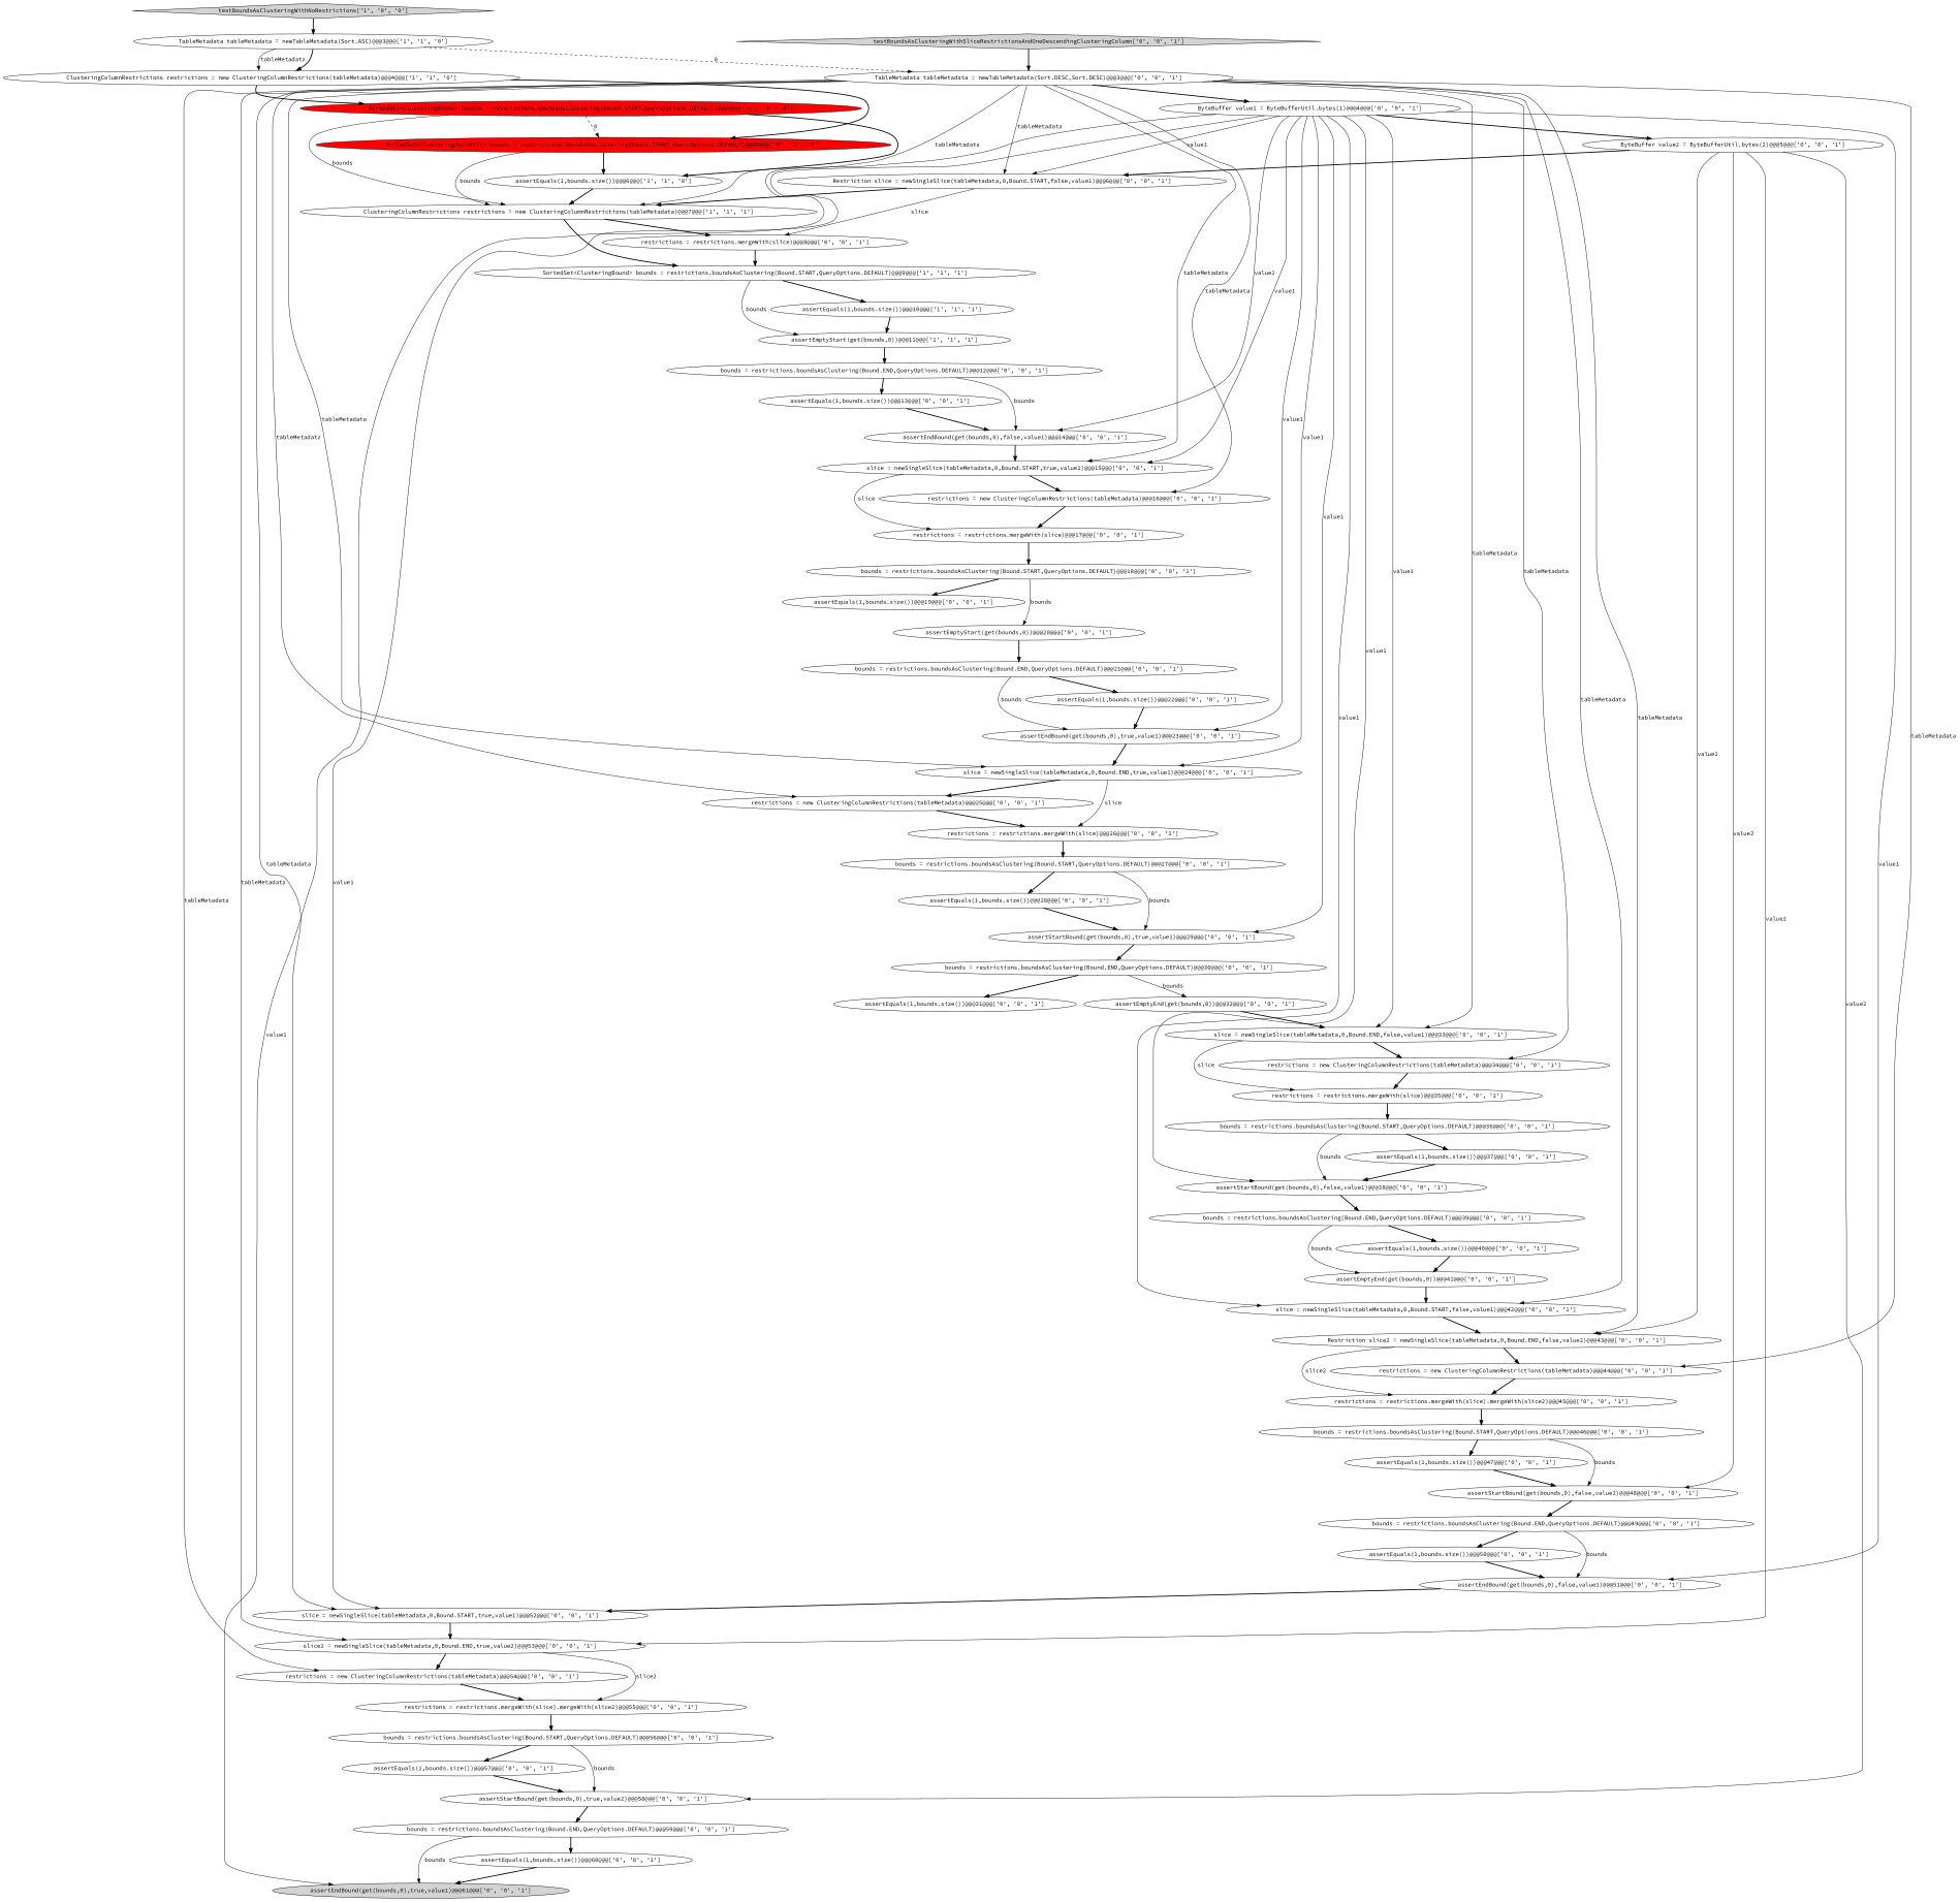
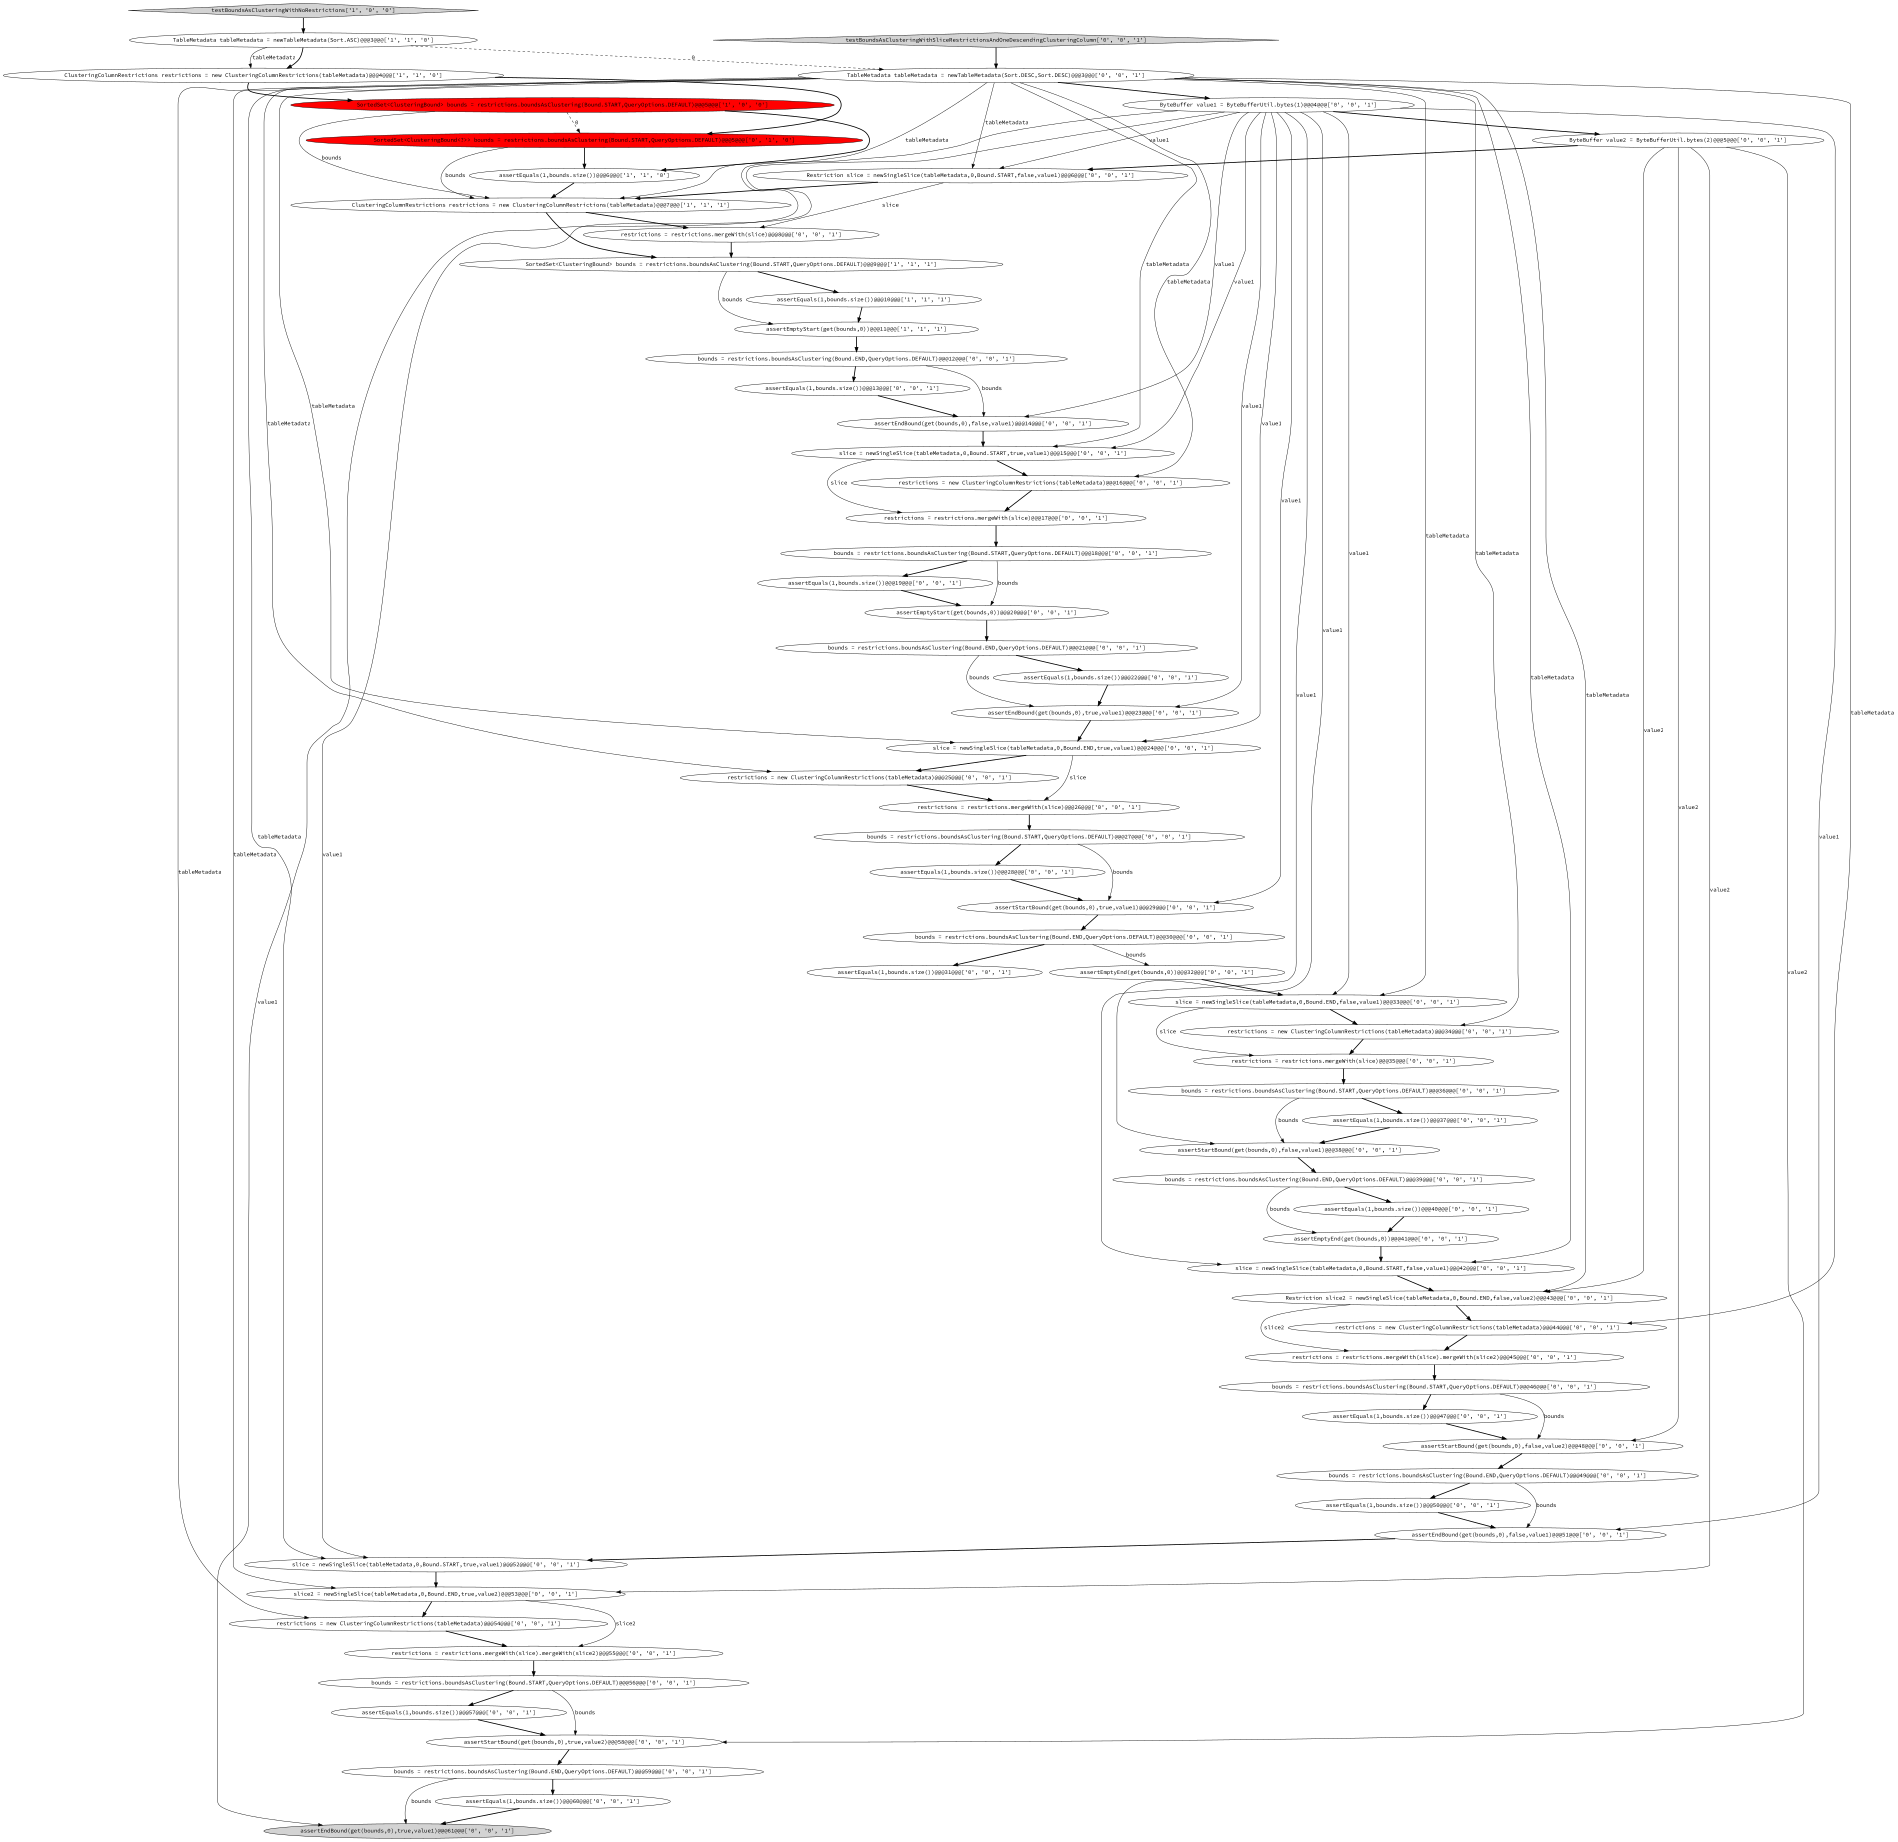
  digraph {
    fontname="Source Code Pro"
    node [fillcolor=white fontname="Source Code Pro" shape=ellipse style=filled]
    edge [fontname="Source Code Pro" style=bold]
    n1 [label="bounds = restrictions.boundsAsClustering(Bound.START,QueryOptions.DEFAULT)@@@18@@@['0', '0', '1']"]
    n2 [label="assertEquals(1,bounds.size())@@@19@@@['0', '0', '1']"]
    n3 [label="assertEmptyStart(get(bounds,0))@@@20@@@['0', '0', '1']"]
    n4 [label="bounds = restrictions.boundsAsClustering(Bound.END,QueryOptions.DEFAULT)@@@21@@@['0', '0', '1']"]
    n5 [fillcolor=red label="SortedSet<ClusteringBound<?>> bounds = restrictions.boundsAsClustering(Bound.START,QueryOptions.DEFAULT)@@@5@@@['0', '1', '0']"]
    n6 [label="assertEquals(1,bounds.size())@@@6@@@['1', '1', '0']"]
    n7 [label="ClusteringColumnRestrictions restrictions = new ClusteringColumnRestrictions(tableMetadata)@@@7@@@['1', '1', '1']"]
    n8 [label="restrictions = restrictions.mergeWith(slice)@@@8@@@['0', '0', '1']"]
    n9 [label="SortedSet<ClusteringBound> bounds = restrictions.boundsAsClustering(Bound.START,QueryOptions.DEFAULT)@@@9@@@['1', '1', '1']"]
    n10 [fillcolor=lightgray label="testBoundsAsClusteringWithSliceRestrictionsAndOneDescendingClusteringColumn['0', '0', '1']" shape=diamond]
    n11 [label="TableMetadata tableMetadata = newTableMetadata(Sort.DESC,Sort.DESC)@@@3@@@['0', '0', '1']"]
    n12 [label="restrictions = new ClusteringColumnRestrictions(tableMetadata)@@@25@@@['0', '0', '1']"]
    n13 [label="restrictions = new ClusteringColumnRestrictions(tableMetadata)@@@54@@@['0', '0', '1']"]
    n14 [label="slice = newSingleSlice(tableMetadata,0,Bound.END,false,value1)@@@33@@@['0', '0', '1']"]
    n15 [label="restrictions = new ClusteringColumnRestrictions(tableMetadata)@@@34@@@['0', '0', '1']"]
    n16 [label="restrictions = new ClusteringColumnRestrictions(tableMetadata)@@@16@@@['0', '0', '1']"]
    n17 [label="ByteBuffer value1 = ByteBufferUtil.bytes(1)@@@4@@@['0', '0', '1']"]
    n18 [label="slice = newSingleSlice(tableMetadata,0,Bound.START,true,value1)@@@52@@@['0', '0', '1']"]
    n19 [label="slice2 = newSingleSlice(tableMetadata,0,Bound.END,true,value2)@@@53@@@['0', '0', '1']"]
    n20 [label="slice = newSingleSlice(tableMetadata,0,Bound.START,false,value1)@@@42@@@['0', '0', '1']"]
    n21 [label="slice = newSingleSlice(tableMetadata,0,Bound.START,true,value1)@@@15@@@['0', '0', '1']"]
    n22 [label="Restriction slice2 = newSingleSlice(tableMetadata,0,Bound.END,false,value2)@@@43@@@['0', '0', '1']"]
    n23 [label="restrictions = new ClusteringColumnRestrictions(tableMetadata)@@@44@@@['0', '0', '1']"]
    n24 [label="slice = newSingleSlice(tableMetadata,0,Bound.END,true,value1)@@@24@@@['0', '0', '1']"]
    n25 [label="Restriction slice = newSingleSlice(tableMetadata,0,Bound.START,false,value1)@@@6@@@['0', '0', '1']"]
    n26 [label="bounds = restrictions.boundsAsClustering(Bound.START,QueryOptions.DEFAULT)@@@36@@@['0', '0', '1']"]
    n27 [label="assertStartBound(get(bounds,0),false,value1)@@@38@@@['0', '0', '1']"]
    n28 [label="assertEquals(1,bounds.size())@@@37@@@['0', '0', '1']"]
    n29 [label="bounds = restrictions.boundsAsClustering(Bound.END,QueryOptions.DEFAULT)@@@39@@@['0', '0', '1']"]
    n30 [fillcolor=lightgray label="testBoundsAsClusteringWithNoRestrictions['1', '0', '0']" shape=diamond]
    n31 [label="TableMetadata tableMetadata = newTableMetadata(Sort.ASC)@@@3@@@['1', '1', '0']"]
    n32 [label="ClusteringColumnRestrictions restrictions = new ClusteringColumnRestrictions(tableMetadata)@@@4@@@['1', '1', '0']"]
    n33 [label="assertEquals(1,bounds.size())@@@50@@@['0', '0', '1']"]
    n34 [label="assertEndBound(get(bounds,0),false,value1)@@@51@@@['0', '0', '1']"]
    n35 [label="assertEquals(1,bounds.size())@@@40@@@['0', '0', '1']"]
    n36 [label="assertEmptyEnd(get(bounds,0))@@@41@@@['0', '0', '1']"]
    n37 [fillcolor=lightgray label="assertEndBound(get(bounds,0),true,value1)@@@61@@@['0', '0', '1']"]
    n38 [label="restrictions = restrictions.mergeWith(slice)@@@26@@@['0', '0', '1']"]
    n39 [label="bounds = restrictions.boundsAsClustering(Bound.START,QueryOptions.DEFAULT)@@@27@@@['0', '0', '1']"]
    n40 [fillcolor=red label="SortedSet<ClusteringBound> bounds = restrictions.boundsAsClustering(Bound.START,QueryOptions.DEFAULT)@@@5@@@['1', '0', '0']"]
    n41 [label="assertEquals(1,bounds.size())@@@57@@@['0', '0', '1']"]
    n42 [label="assertStartBound(get(bounds,0),true,value2)@@@58@@@['0', '0', '1']"]
    n43 [label="bounds = restrictions.boundsAsClustering(Bound.END,QueryOptions.DEFAULT)@@@59@@@['0', '0', '1']"]
    n44 [label="restrictions = restrictions.mergeWith(slice).mergeWith(slice2)@@@55@@@['0', '0', '1']"]
    n45 [label="bounds = restrictions.boundsAsClustering(Bound.START,QueryOptions.DEFAULT)@@@56@@@['0', '0', '1']"]
    n46 [label="assertEmptyStart(get(bounds,0))@@@11@@@['1', '1', '1']"]
    n47 [label="assertEquals(1,bounds.size())@@@10@@@['1', '1', '1']"]
    n48 [label="assertEquals(1,bounds.size())@@@31@@@['0', '0', '1']"]
    n49 [label="assertEmptyEnd(get(bounds,0))@@@32@@@['0', '0', '1']"]
    n50 [label="restrictions = restrictions.mergeWith(slice)@@@35@@@['0', '0', '1']"]
    n51 [label="restrictions = restrictions.mergeWith(slice)@@@17@@@['0', '0', '1']"]
    n52 [label="ByteBuffer value2 = ByteBufferUtil.bytes(2)@@@5@@@['0', '0', '1']"]
    n53 [label="assertEndBound(get(bounds,0),true,value1)@@@23@@@['0', '0', '1']"]
    n54 [label="assertEndBound(get(bounds,0),false,value1)@@@14@@@['0', '0', '1']"]
    n55 [label="assertStartBound(get(bounds,0),true,value1)@@@29@@@['0', '0', '1']"]
    n56 [label="restrictions = restrictions.mergeWith(slice).mergeWith(slice2)@@@45@@@['0', '0', '1']"]
    n57 [label="bounds = restrictions.boundsAsClustering(Bound.END,QueryOptions.DEFAULT)@@@12@@@['0', '0', '1']"]
    n58 [label="assertEquals(1,bounds.size())@@@13@@@['0', '0', '1']"]
    n59 [label="assertStartBound(get(bounds,0),false,value2)@@@48@@@['0', '0', '1']"]
    n60 [label="bounds = restrictions.boundsAsClustering(Bound.END,QueryOptions.DEFAULT)@@@49@@@['0', '0', '1']"]
    n61 [label="bounds = restrictions.boundsAsClustering(Bound.END,QueryOptions.DEFAULT)@@@30@@@['0', '0', '1']"]
    n62 [label="bounds = restrictions.boundsAsClustering(Bound.START,QueryOptions.DEFAULT)@@@46@@@['0', '0', '1']"]
    n63 [label="assertEquals(1,bounds.size())@@@47@@@['0', '0', '1']"]
    n64 [label="assertEquals(1,bounds.size())@@@60@@@['0', '0', '1']"]
    n65 [label="assertEquals(1,bounds.size())@@@22@@@['0', '0', '1']"]
    n66 [label="assertEquals(1,bounds.size())@@@28@@@['0', '0', '1']"]
    n1 -> n2
    n1 -> n3 [label=bounds style=solid]
+   n2 -> n3
    n3 -> n4
    n4 -> n53 [label=bounds style=solid]
    n4 -> n65
    n5 -> n6
    n5 -> n7 [label=bounds style=solid]
    n6 -> n7
    n7 -> n8
    n7 -> n9
    n8 -> n9
    n9 -> n46 [label=bounds style=solid]
    n9 -> n47
    n10 -> n11
    n11 -> n7 [label=tableMetadata style=solid]
    n11 -> n12 [label=tableMetadata style=solid]
    n11 -> n13 [label=tableMetadata style=solid]
    n11 -> n14 [label=tableMetadata style=solid]
    n11 -> n15 [label=tableMetadata style=solid]
    n11 -> n16 [label=tableMetadata style=solid]
    n11 -> n17
    n11 -> n18 [label=tableMetadata style=solid]
    n11 -> n19 [label=tableMetadata style=solid]
    n11 -> n20 [label=tableMetadata style=solid]
    n11 -> n21 [label=tableMetadata style=solid]
    n11 -> n22 [label=tableMetadata style=solid]
    n11 -> n23 [label=tableMetadata style=solid]
    n11 -> n24 [label=tableMetadata style=solid]
    n11 -> n25 [label=tableMetadata style=solid]
    n12 -> n38
    n13 -> n44
    n14 -> n15
    n14 -> n50 [label=slice style=solid]
    n15 -> n50
    n16 -> n51
    n17 -> n14 [label=value1 style=solid]
    n17 -> n18 [label=value1 style=solid]
    n17 -> n20 [label=value1 style=solid]
    n17 -> n21 [label=value1 style=solid]
    n17 -> n24 [label=value1 style=solid]
    n17 -> n25 [label=value1 style=solid]
    n17 -> n27 [label=value1 style=solid]
    n17 -> n34 [label=value1 style=solid]
    n17 -> n37 [label=value1 style=solid]
    n17 -> n52
    n17 -> n53 [label=value1 style=solid]
    n17 -> n54 [label=value1 style=solid]
    n17 -> n55 [label=value1 style=solid]
    n18 -> n19
    n19 -> n13
    n19 -> n44 [label=slice2 style=solid]
    n20 -> n22
    n21 -> n16
    n21 -> n51 [label=slice style=solid]
    n22 -> n23
    n22 -> n56 [label=slice2 style=solid]
    n23 -> n56
    n24 -> n12
    n24 -> n38 [label=slice style=solid]
    n25 -> n7
    n25 -> n8 [label=slice style=solid]
    n26 -> n27 [label=bounds style=solid]
    n26 -> n28
    n27 -> n29
    n28 -> n27
    n29 -> n35
    n29 -> n36 [label=bounds style=solid]
    n30 -> n31
    n31 -> n11 [label=0 style=dashed]
    n31 -> n32
    n31 -> n32 [label=tableMetadata style=solid]
    n32 -> n5
    n32 -> n40
    n33 -> n34
    n34 -> n18
    n35 -> n36
    n36 -> n20
    n38 -> n39
    n39 -> n55 [label=bounds style=solid]
    n39 -> n66
    n40 -> n5 [label=0 style=dashed]
    n40 -> n6
    n40 -> n7 [label=bounds style=solid]
    n41 -> n42
    n42 -> n43
    n43 -> n37 [label=bounds style=solid]
    n43 -> n64
    n44 -> n45
    n45 -> n41
    n45 -> n42 [label=bounds style=solid]
    n46 -> n57
    n47 -> n46
    n49 -> n14
    n50 -> n26
    n51 -> n1
    n52 -> n19 [label=value2 style=solid]
    n52 -> n22 [label=value2 style=solid]
    n52 -> n25
    n52 -> n42 [label=value2 style=solid]
    n52 -> n59 [label=value2 style=solid]
    n53 -> n24
    n54 -> n21
    n55 -> n61
    n56 -> n62
    n57 -> n54 [label=bounds style=solid]
    n57 -> n58
    n58 -> n54
    n59 -> n60
    n60 -> n33
    n60 -> n34 [label=bounds style=solid]
    n61 -> n48
    n61 -> n49 [label=bounds style=solid]
    n62 -> n59 [label=bounds style=solid]
    n62 -> n63
    n63 -> n59
    n64 -> n37
    n65 -> n53
    n66 -> n55
  }
